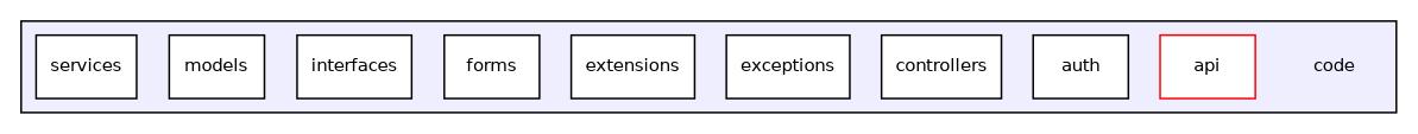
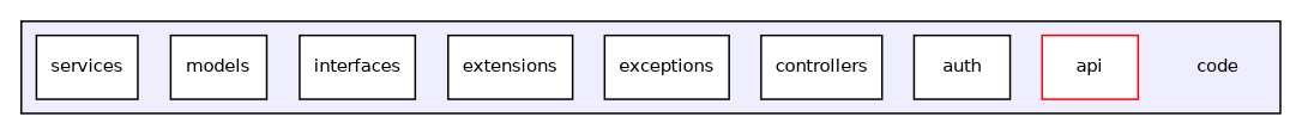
  digraph {
    compound=true
    node [fontname=Helvetica fontsize=10 shape=box color=black fillcolor=white style=filled]
    n1 [label=code shape=plaintext color="" fillcolor="" style=""]
    n2 [color=red label=api]
    n3 [label=auth]
    n4 [label=controllers]
    n5 [label=exceptions]
    n6 [label=extensions]
-   n7 [label=forms]
    n8 [label=interfaces]
    n9 [label=models]
    n10 [label=services]
    subgraph cluster_1 {
      bgcolor="#eeeeff"
      pencolor=black
      n1
      n2
      n3
      n4
      n5
      n6
-     n7
      n8
      n9
      n10
    }
  }
